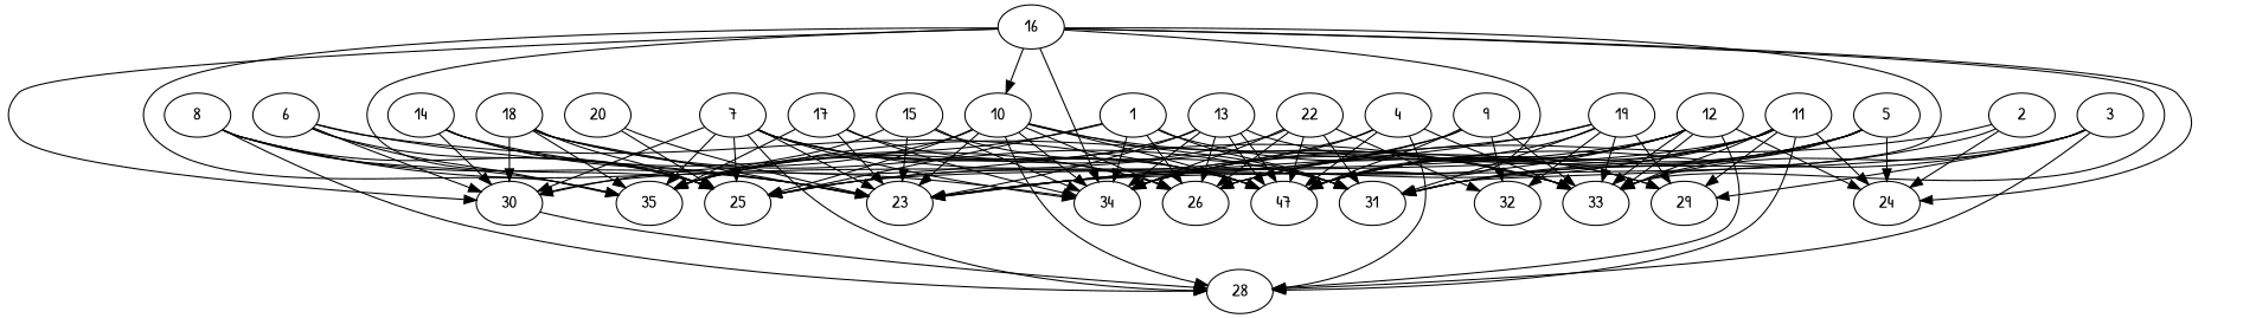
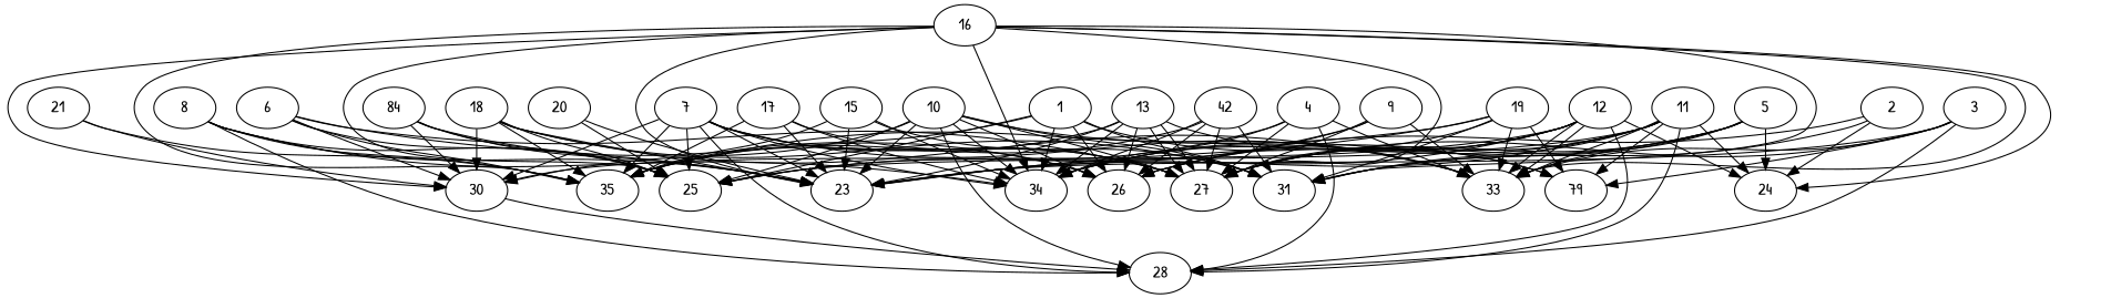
  digraph {
    fontname="Patrick Hand"
    node [alpha=0.06 fontname="Patrick Hand"]
    edge [fontname="Patrick Hand"]
    1 [expect_size=13600768]
    25 [alpha=0.04 expect_size=32235520]
    26 [alpha=0.02 expect_size=11773952]
-   29 [expect_size=19144704]
+   29 [expect_size=19144704 label=79]
    31 [alpha=0.08 expect_size=6409216]
    34 [alpha=0.03 expect_size=33191936]
    35 [alpha=0.10 expect_size=16596992]
    2 [alpha=0.03 expect_size=18533376]
    24 [alpha=0.13 expect_size=19953664]
    3 [alpha=0.11 expect_size=41074688]
    23 [alpha=0.17 expect_size=50669568]
-   27 [alpha=0.00 expect_size=49314816 label=47]
+   27 [alpha=0.00 expect_size=49314816]
    28 [alpha=0.18 expect_size=48093184]
    33 [alpha=0.01 expect_size=39720960]
    4 [alpha=0.18 expect_size=30146560]
    5 [alpha=0.01 expect_size=40706048]
    6 [alpha=0.03 expect_size=23438336]
    30 [alpha=0.03 expect_size=11815936]
    7 [alpha=0.01 expect_size=51941376]
    8 [expect_size=50221056]
    9 [alpha=0.04 expect_size=30176256]
-   32 [expect_size=11280384]
    10 [alpha=0.11 expect_size=27908096]
    11 [alpha=0.12 expect_size=22165504]
    12 [alpha=0.17 expect_size=37427200]
    13 [alpha=0.07 expect_size=43749376]
-   14 [alpha=0.05 expect_size=22754304]
+   14 [alpha=0.05 expect_size=22754304 label=84]
    15 [alpha=0.11 expect_size=17468416]
    16 [alpha=0.16 expect_size=18960384]
    17 [alpha=0.19 expect_size=24947712]
    18 [alpha=0.08 expect_size=27736064]
    19 [alpha=0.17 expect_size=42730496]
    20 [alpha=0.18 expect_size=51625984]
-   22 [alpha=0.12 expect_size=11292672]
+   21 [alpha=0.02 expect_size=30810112]
+   22 [alpha=0.12 expect_size=11292672 label=42]
    1 -> 25
    1 -> 26
    1 -> 29
    1 -> 31
    1 -> 34
    1 -> 35
    2 -> 26
    2 -> 31
    2 -> 24
    3 -> 29
    3 -> 23
    3 -> 27
    3 -> 28
    3 -> 33
    4 -> 25
    4 -> 34
    4 -> 27
    4 -> 28
    4 -> 33
    5 -> 26
    5 -> 31
    5 -> 34
    5 -> 24
    5 -> 27
    5 -> 33
    6 -> 25
    6 -> 35
    6 -> 23
    6 -> 27
    6 -> 30
    30 -> 28
    7 -> 25
    7 -> 26
    7 -> 34
    7 -> 35
    7 -> 23
    7 -> 27
    7 -> 28
    7 -> 33
    7 -> 30
    8 -> 25
    8 -> 34
    8 -> 35
    8 -> 23
    8 -> 28
    9 -> 25
    9 -> 23
    9 -> 27
    9 -> 33
-   9 -> 32
    10 -> 25
    10 -> 26
    10 -> 31
    10 -> 34
    10 -> 23
    10 -> 27
    10 -> 28
    10 -> 33
    10 -> 30
    11 -> 25
    11 -> 29
    11 -> 31
    11 -> 34
    11 -> 24
    11 -> 23
    11 -> 27
    11 -> 28
    11 -> 33
    12 -> 26
    12 -> 34
    12 -> 24
    12 -> 23
    12 -> 27
    12 -> 28
    12 -> 33
    12 -> 33
    12 -> 30
    13 -> 26
    13 -> 29
    13 -> 34
    13 -> 35
    13 -> 23
    13 -> 27
    13 -> 27
    14 -> 25
    14 -> 26
    14 -> 23
    14 -> 30
    15 -> 31
    15 -> 34
    15 -> 35
    15 -> 23
    16 -> 25
    16 -> 31
    16 -> 34
    16 -> 35
    16 -> 24
-   16 -> 10
+   16 -> 23
    16 -> 27
    16 -> 33
    16 -> 30
    17 -> 34
    17 -> 35
    17 -> 23
    17 -> 27
    18 -> 25
    18 -> 31
    18 -> 35
    18 -> 23
    18 -> 33
    18 -> 30
    19 -> 29
    19 -> 31
    19 -> 35
    19 -> 23
    19 -> 27
    19 -> 33
-   19 -> 32
    20 -> 25
    20 -> 23
+   21 -> 35
+   21 -> 30
    22 -> 26
    22 -> 31
    22 -> 34
    22 -> 35
    22 -> 27
-   22 -> 32
  }
